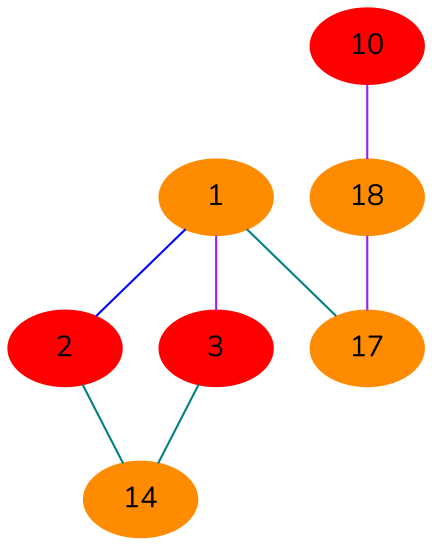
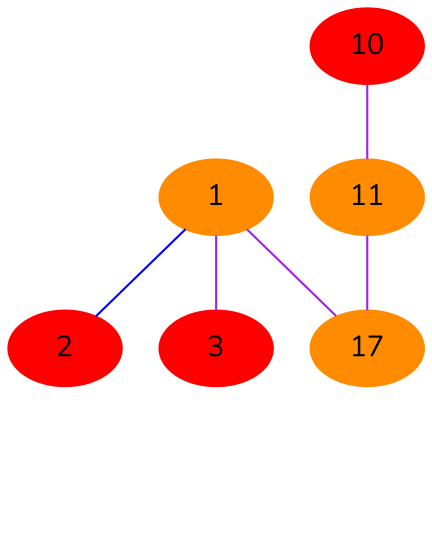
  graph {
    fontname=Nunito
    node [color=darkorange fontname=Nunito style=filled]
    edge [color=purple fontname=Nunito]
    1 [super="+4+7+19+20"]
    2 [color=red super="+5+12"]
    3 [color=red super="+6"]
    17 [super="+20"]
-   14 [super="+18"]
    10 [color=red super="+9+13"]
-   11 [super="+12+15+18" label=18]
+   11 [super="+12+15+18"]
    1 -- 2 [color=blue]
    1 -- 3
-   1 -- 17 [color=teal]
-   2 -- 14 [color=teal]
-   3 -- 14 [color=teal]
+   1 -- 17
    10 -- 11
    11 -- 17
  }
